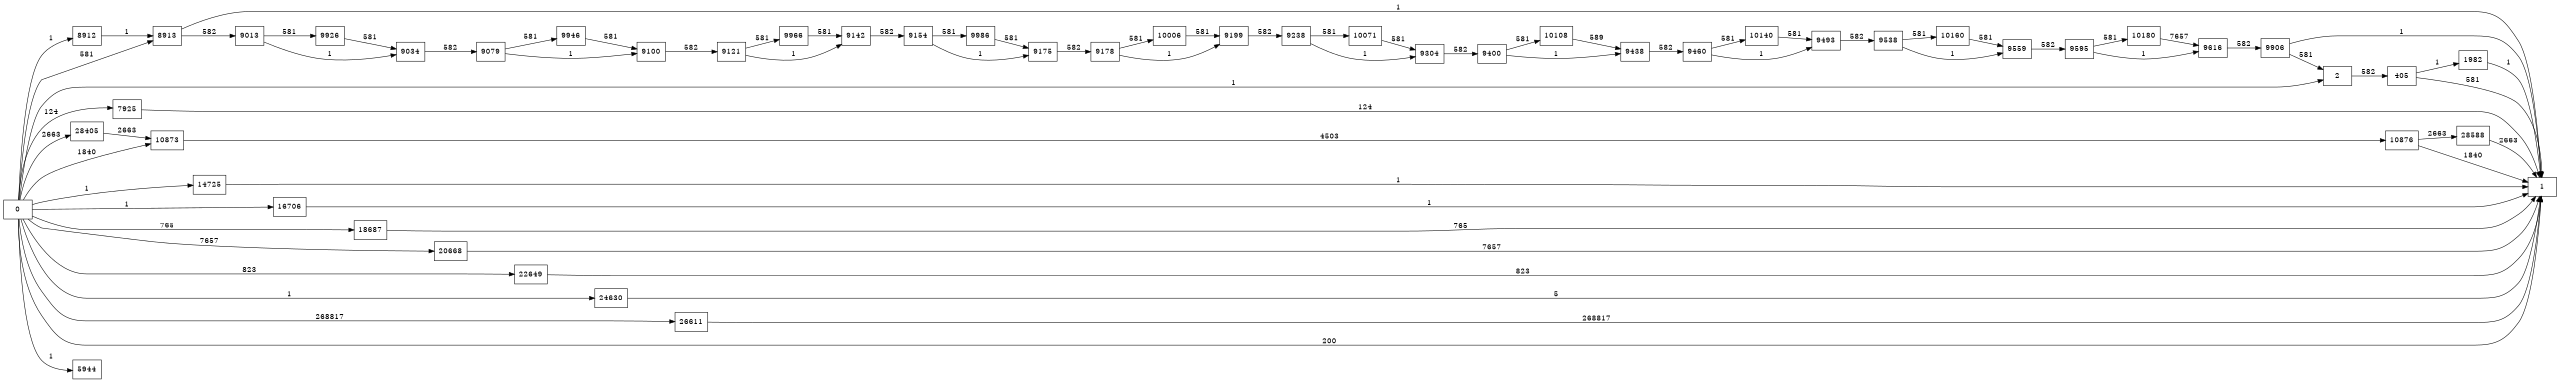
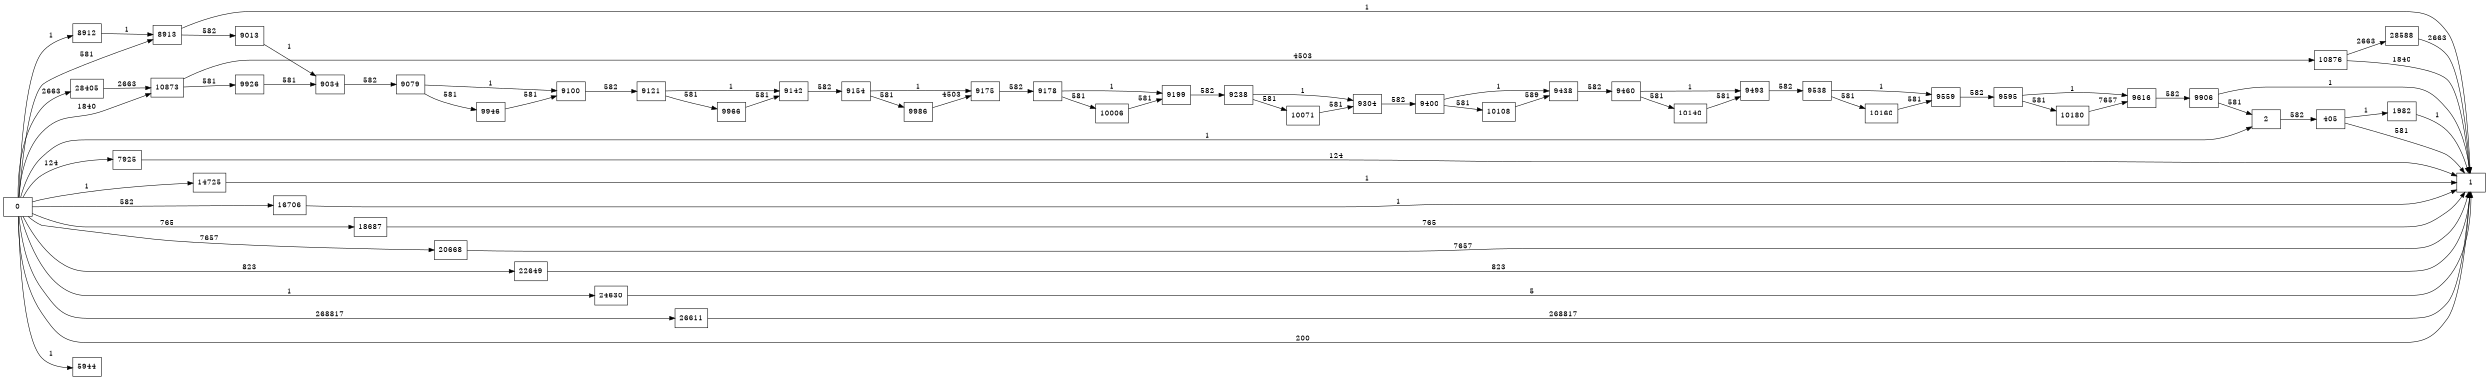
  digraph {
    rankdir=LR
    node [shape=rectangle]
    2
    405
    1
    1982
    7925
    8912
    8913
    9013
    9034
    9926
    9079
    9100
    9946
    9121
    9142
    9966
    9154
    9175
    9986
    9178
    9199
    10006
    9238
    9304
    10071
    9400
    9438
    10108
    9460
    9493
    10140
    9538
    9559
    10160
    9595
    9616
    10180
    9906
    10873
    10876
    28588
    14725
    16706
    18687
    20668
    22649
    24630
    26611
    28405
    0
    5944
    2 -> 405 [label=582]
    405 -> 1 [label=581]
    405 -> 1982 [label=1]
    1982 -> 1 [label=1]
    7925 -> 1 [label=124]
    8912 -> 8913 [label=1]
    8913 -> 1 [label=1]
    8913 -> 9013 [label=582]
    9013 -> 9034 [label=1]
-   9013 -> 9926 [label=581]
+   10873 -> 9926 [label=581]
    9034 -> 9079 [label=582]
    9926 -> 9034 [label=581]
    9079 -> 9100 [label=1]
    9079 -> 9946 [label=581]
    9100 -> 9121 [label=582]
    9946 -> 9100 [label=581]
    9121 -> 9142 [label=1]
    9121 -> 9966 [label=581]
    9142 -> 9154 [label=582]
    9966 -> 9142 [label=581]
    9154 -> 9175 [label=1]
    9154 -> 9986 [label=581]
    9175 -> 9178 [label=582]
-   9986 -> 9175 [label=581]
+   9986 -> 9175 [label=4503]
    9178 -> 9199 [label=1]
    9178 -> 10006 [label=581]
    9199 -> 9238 [label=582]
    10006 -> 9199 [label=581]
    9238 -> 9304 [label=1]
    9238 -> 10071 [label=581]
    9304 -> 9400 [label=582]
    10071 -> 9304 [label=581]
    9400 -> 9438 [label=1]
    9400 -> 10108 [label=581]
    9438 -> 9460 [label=582]
    10108 -> 9438 [label=589]
    9460 -> 9493 [label=1]
    9460 -> 10140 [label=581]
    9493 -> 9538 [label=582]
    10140 -> 9493 [label=581]
    9538 -> 9559 [label=1]
    9538 -> 10160 [label=581]
    9559 -> 9595 [label=582]
    10160 -> 9559 [label=581]
    9595 -> 9616 [label=1]
    9595 -> 10180 [label=581]
    9616 -> 9906 [label=582]
    10180 -> 9616 [label=7657]
    9906 -> 2 [label=581]
    9906 -> 1 [label=1]
    10873 -> 10876 [label=4503]
    10876 -> 1 [label=1840]
    10876 -> 28588 [label=2663]
    28588 -> 1 [label=2663]
    14725 -> 1 [label=1]
    16706 -> 1 [label=1]
    18687 -> 1 [label=765]
    20668 -> 1 [label=7657]
    22649 -> 1 [label=823]
    24630 -> 1 [label=5]
    26611 -> 1 [label=268817]
    28405 -> 10873 [label=2663]
    0 -> 2 [label=1]
    0 -> 1 [label=200]
    0 -> 7925 [label=124]
    0 -> 8912 [label=1]
    0 -> 8913 [label=581]
    0 -> 10873 [label=1840]
    0 -> 14725 [label=1]
-   0 -> 16706 [label=1]
+   0 -> 16706 [label=582]
    0 -> 18687 [label=765]
    0 -> 20668 [label=7657]
    0 -> 22649 [label=823]
    0 -> 24630 [label=1]
    0 -> 26611 [label=268817]
    0 -> 28405 [label=2663]
    0 -> 5944 [label=1]
  }
